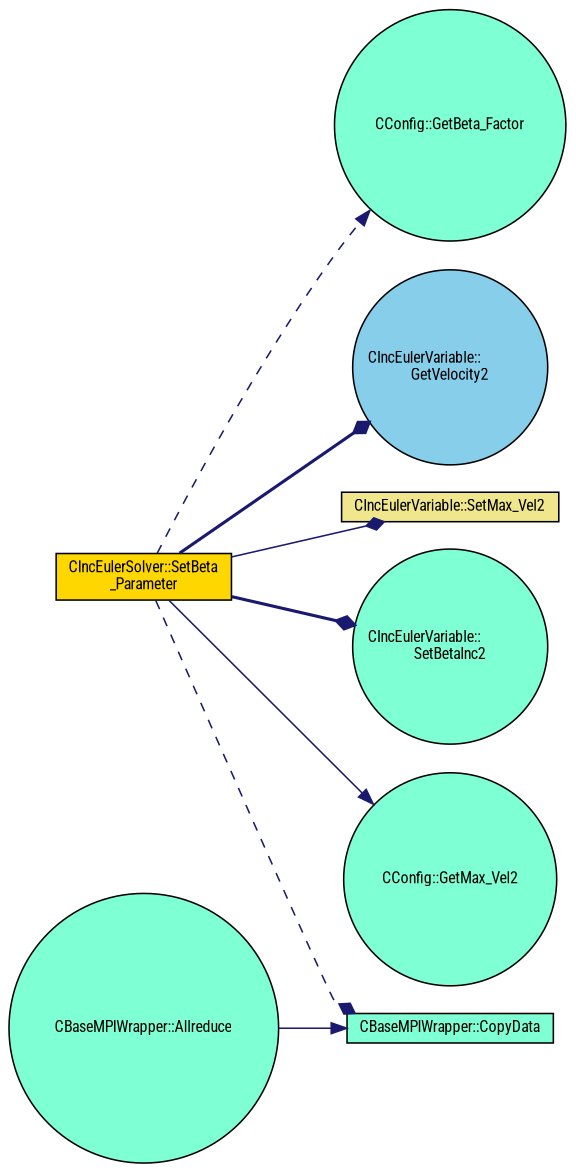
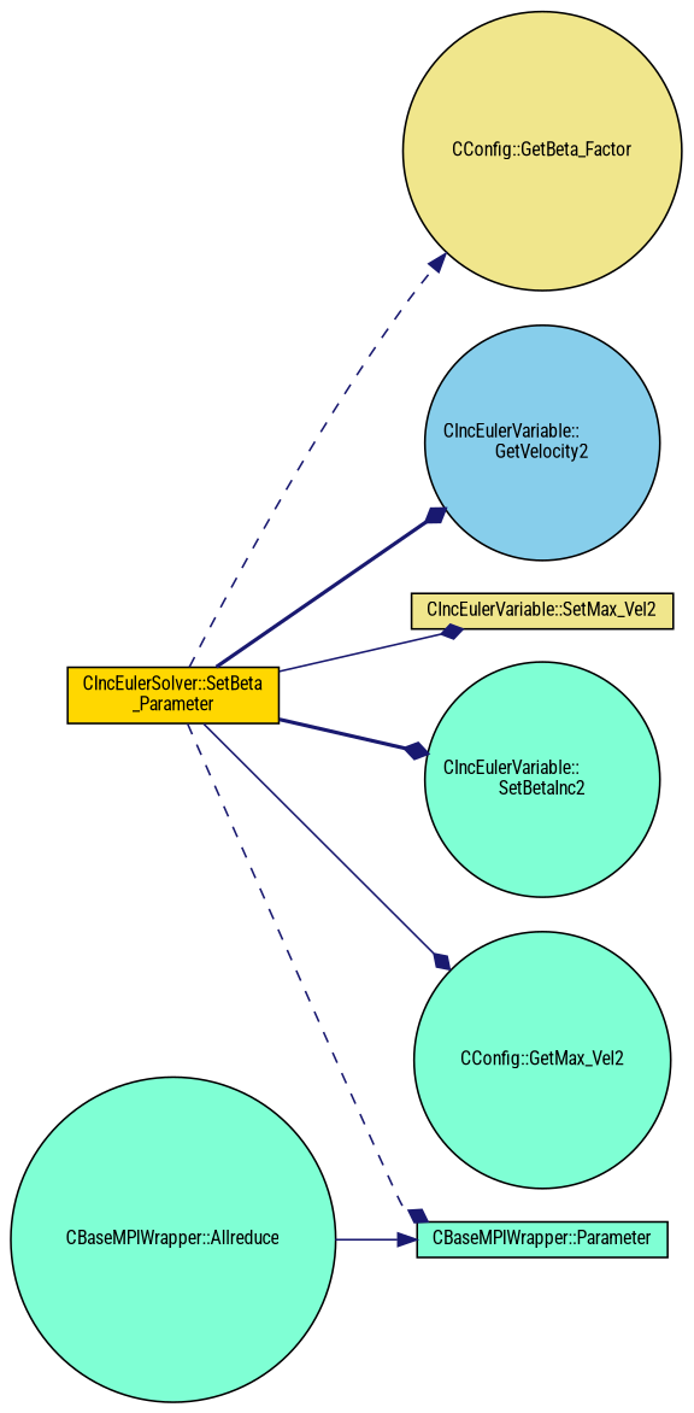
  digraph {
    fontname="Roboto Condensed"
    rankdir=LR
    node [color=black fillcolor=aquamarine fontname="Roboto Condensed" fontsize=10 shape=circle style=filled]
    edge [arrowhead=diamond color=midnightblue fontname="Roboto Condensed" fontsize=10 labelfontname=Helvetica labelfontsize=10 style=solid]
    n1 [fillcolor=gold fontcolor=black height=0.2 label="CIncEulerSolver::SetBeta\l_Parameter" shape=box width=0.4]
-   n2 [height=0.2 label="CConfig::GetBeta_Factor" width=0.4]
+   n2 [fillcolor=khaki height=0.2 label="CConfig::GetBeta_Factor" width=0.4]
    n3 [fillcolor=skyblue height=0.2 label="CIncEulerVariable::\lGetVelocity2" width=0.4]
    n4 [fillcolor=khaki height=0.2 label="CIncEulerVariable::SetMax_Vel2" shape=box width=0.4]
    n5 [height=0.2 label="CIncEulerVariable::\lSetBetaInc2" width=0.4]
    n6 [height=0.2 label="CConfig::GetMax_Vel2" width=0.4]
-   n7 [height=0.2 label="CBaseMPIWrapper::CopyData" shape=box width=0.4]
+   n7 [height=0.2 label="CBaseMPIWrapper::Parameter" shape=box width=0.4]
    n8 [height=0.2 label="CBaseMPIWrapper::Allreduce" width=0.4]
    n1 -> n2 [arrowhead=normal style=dashed]
    n1 -> n3 [style=bold]
    n1 -> n4
    n1 -> n5 [style=bold]
-   n1 -> n6 [arrowhead=normal]
+   n1 -> n6
    n1 -> n7 [style=dashed]
    n8 -> n7 [arrowhead=normal]
  }
